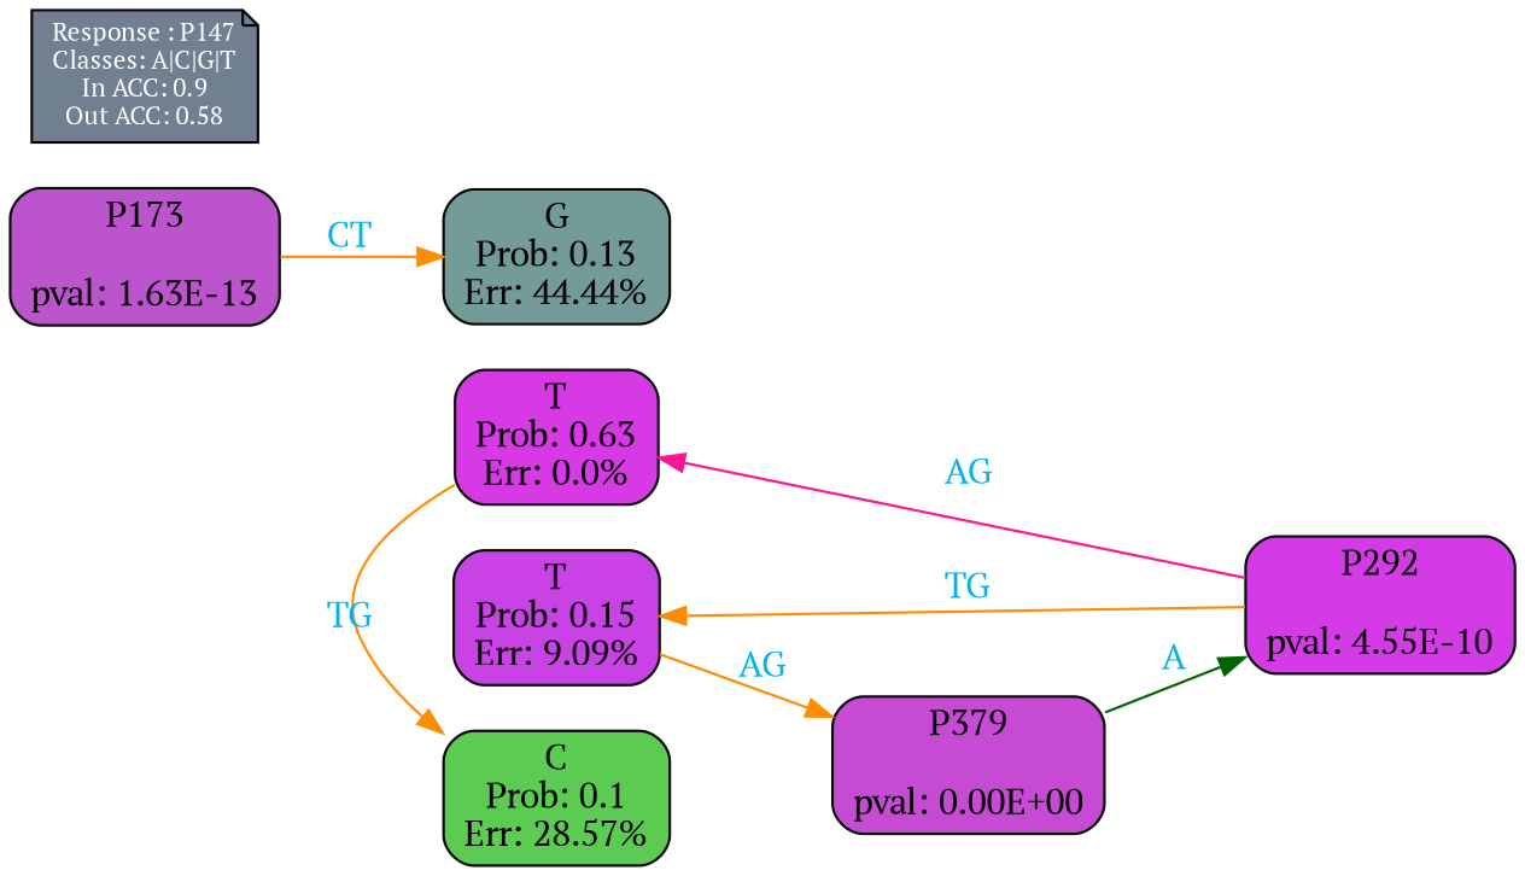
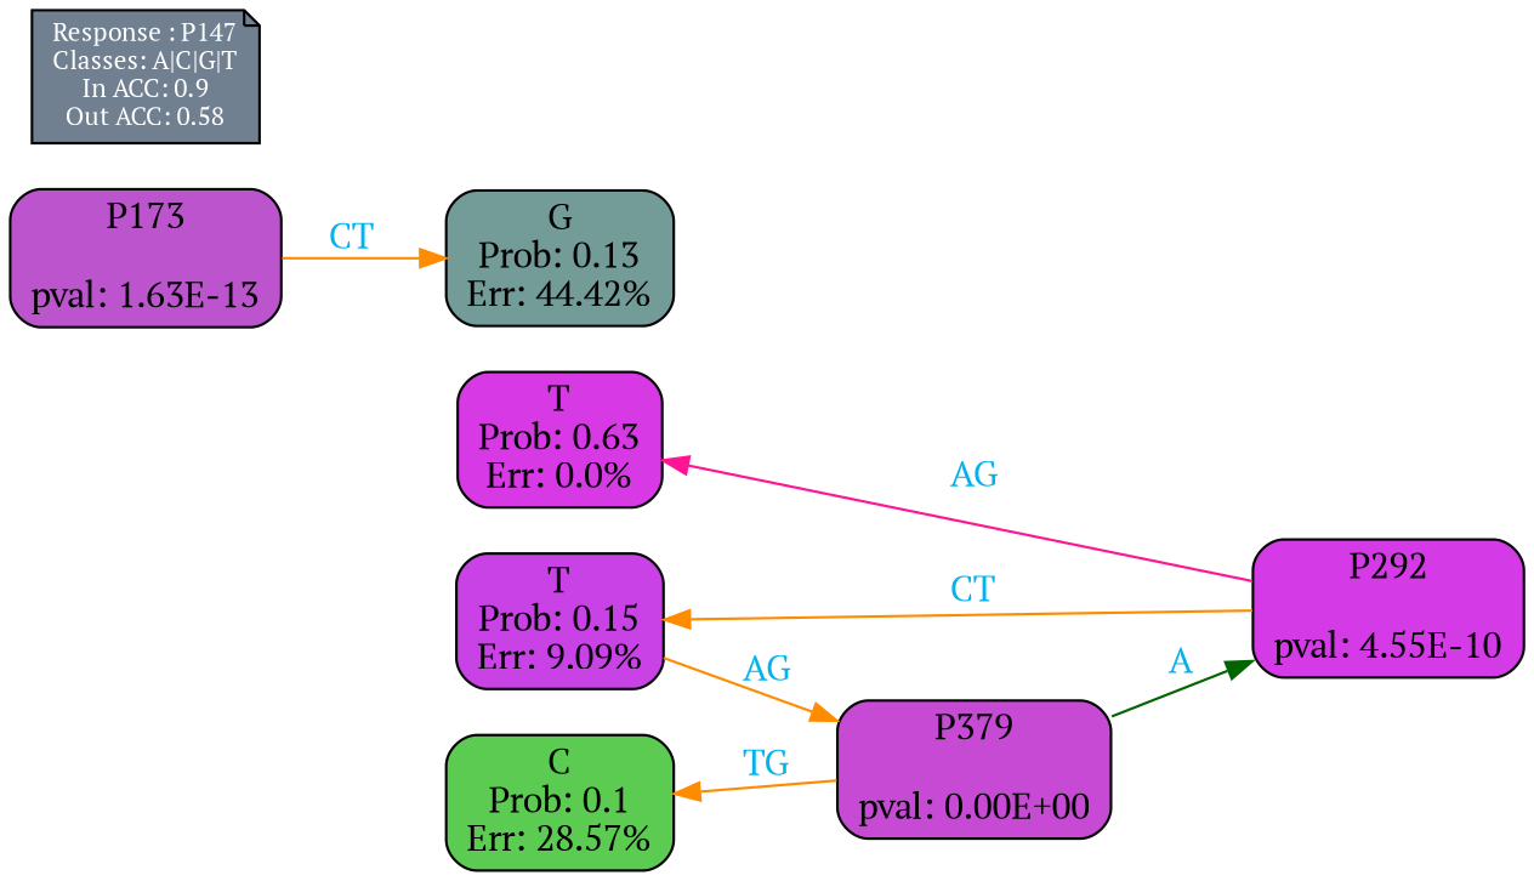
  digraph {
    fontname="PT Serif"
    rankdir=LR
    ranksep=equally
    splines=polylines
    node [color=black fontname="PT Serif" shape=box style="filled, rounded"]
    edge [color=darkorange fontcolor=deepskyblue2 fontname="PT Serif"]
    n1 [fillcolor="#d739e5" label="T\nProb: 0.63\nErr: 0.0%"]
    n2 [fillcolor="#c842e5" label="T\nProb: 0.15\nErr: 9.09%"]
    n3 [fillcolor="#5bcc51" label="C\nProb: 0.1\nErr: 28.57%"]
-   n4 [fillcolor="#739b98" label="G\nProb: 0.13\nErr: 44.44%"]
+   n4 [fillcolor="#739b98" label="G\nProb: 0.13\nErr: 44.42%"]
    n5 [align=left fillcolor=slategray fontcolor=white fontsize=10 label="Response : P147\nClasses: A|C|G|T\nIn ACC: 0.9\nOut ACC: 0.58\n" shape=note style=filled]
    n6 [fillcolor="#bc55cd" label="P173\n\npval: 1.63E-13"]
    n7 [fillcolor="#c64ad4" label="P379\n\npval: 0.00E+00"]
    n8 [fillcolor="#d43ae5" label="P292\n\npval: 4.55E-10"]
    subgraph sub_1 {
      rank=same
      n1
      n2
      n3
      n4
    }
    subgraph sub_2 {
      rank=same
      n5
      n6
    }
    n2 -> n7 [label=AG]
    n6 -> n4 [label=CT]
-   n1 -> n3 [label=TG]
+   n7 -> n3 [label=TG]
    n7 -> n8 [color=darkgreen label=A]
    n8 -> n1 [color=deeppink label=AG]
-   n8 -> n2 [label=TG]
+   n8 -> n2 [label=CT]
  }
